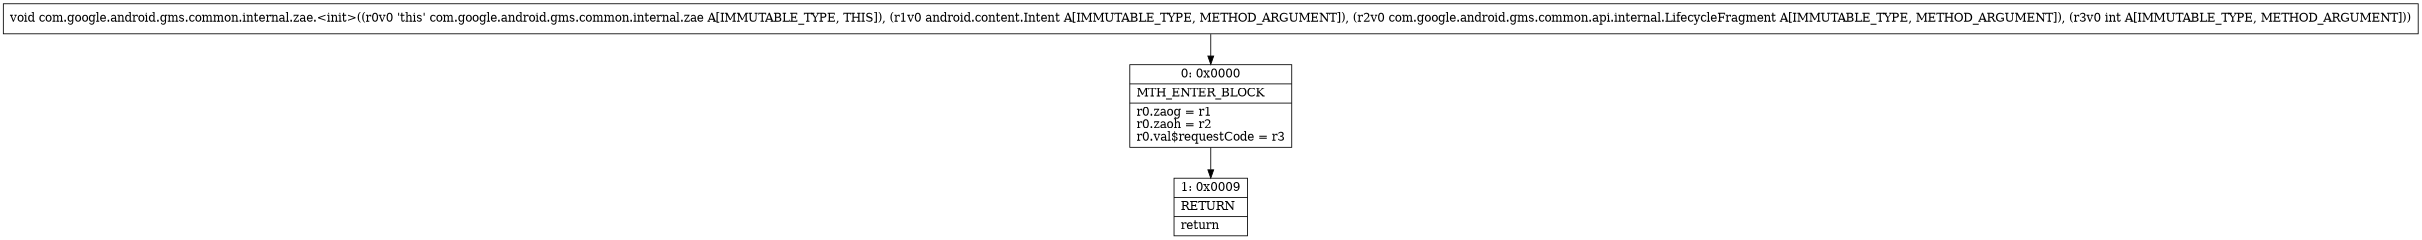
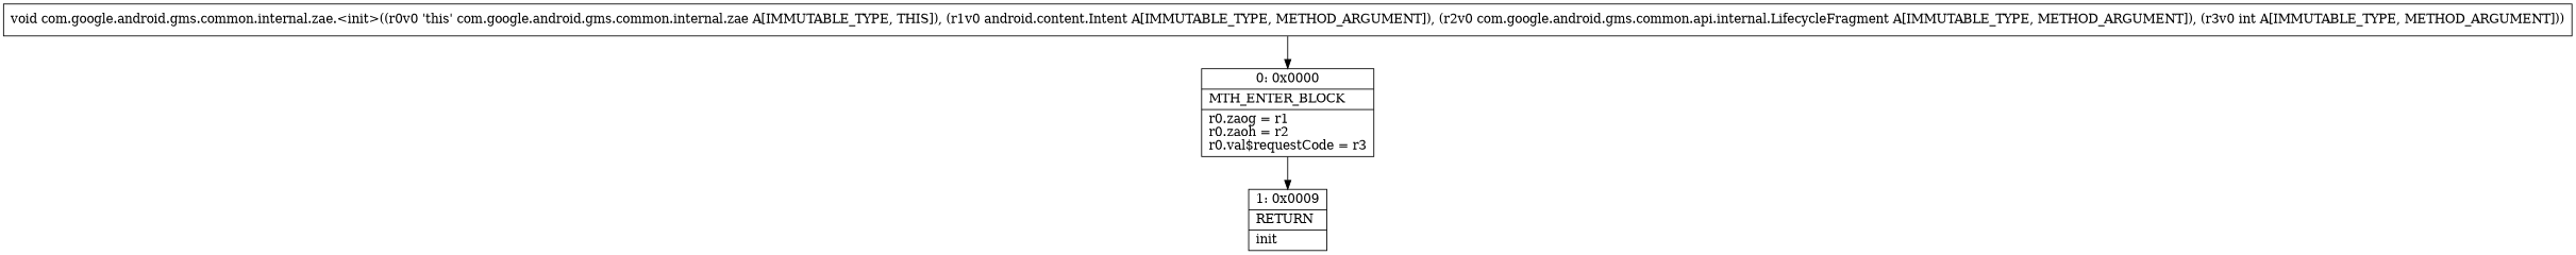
  digraph {
    node [shape=record]
    n1 [label="{0\:\ 0x0000|MTH_ENTER_BLOCK\l|r0.zaog = r1\lr0.zaoh = r2\lr0.val$requestCode = r3\l}"]
-   n2 [label="{1\:\ 0x0009|RETURN\l|return\l}"]
+   n2 [label="{1\:\ 0x0009|RETURN\l|init\l}"]
    n3 [label="{void com.google.android.gms.common.internal.zae.\<init\>((r0v0 'this' com.google.android.gms.common.internal.zae A[IMMUTABLE_TYPE, THIS]), (r1v0 android.content.Intent A[IMMUTABLE_TYPE, METHOD_ARGUMENT]), (r2v0 com.google.android.gms.common.api.internal.LifecycleFragment A[IMMUTABLE_TYPE, METHOD_ARGUMENT]), (r3v0 int A[IMMUTABLE_TYPE, METHOD_ARGUMENT])) }"]
    n1 -> n2
    n3 -> n1
  }
